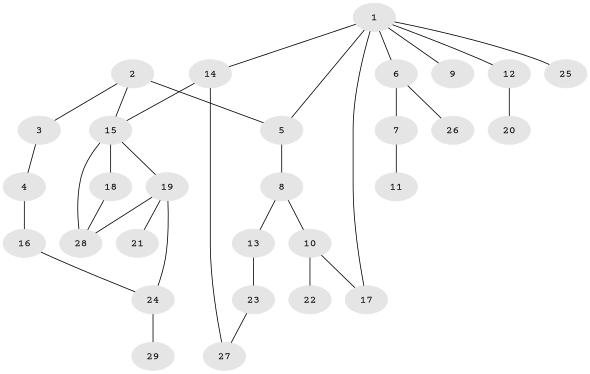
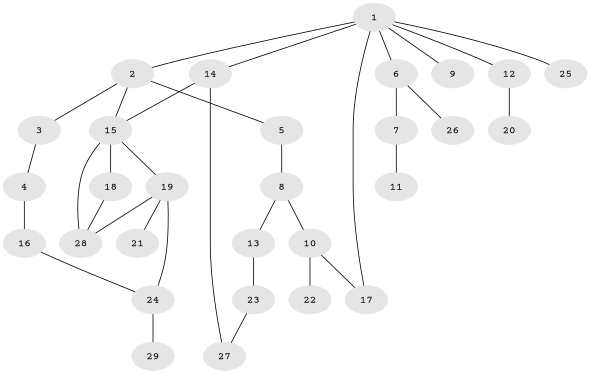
  graph {
    fontname="Courier Prime"
    node [color=gray90 fontname="Courier Prime" style=filled]
    edge [fontname="Courier Prime" weight=1.0]
    1
    2
    6
    9
    12
    14
    17
    25
    3
    5
    15
    7
    26
    20
    27
    4
    8
    18
    19
    28
    16
    24
    10
    13
    11
    22
    23
    21
    29
-   1 -- 5
+   1 -- 2
    1 -- 6
    1 -- 9
    1 -- 12
    1 -- 14
    1 -- 17
    1 -- 25
    2 -- 3
    2 -- 5
    2 -- 15
    6 -- 7
    6 -- 26
    12 -- 20
    14 -- 15
    14 -- 27
    3 -- 4
    5 -- 8 [weight=2.0]
    15 -- 18 [weight=3.0]
    15 -- 19
    15 -- 28
    7 -- 11 [weight=2.0]
    4 -- 16
    8 -- 10
    8 -- 13
    18 -- 28
    19 -- 28
    19 -- 24
    19 -- 21 [weight=2.0]
    16 -- 24
    24 -- 29
    10 -- 17
    10 -- 22
    13 -- 23
    23 -- 27
  }
